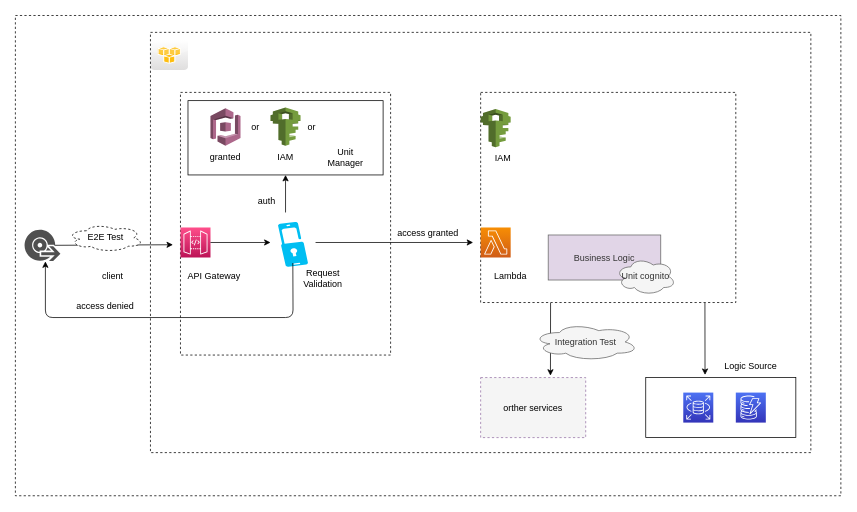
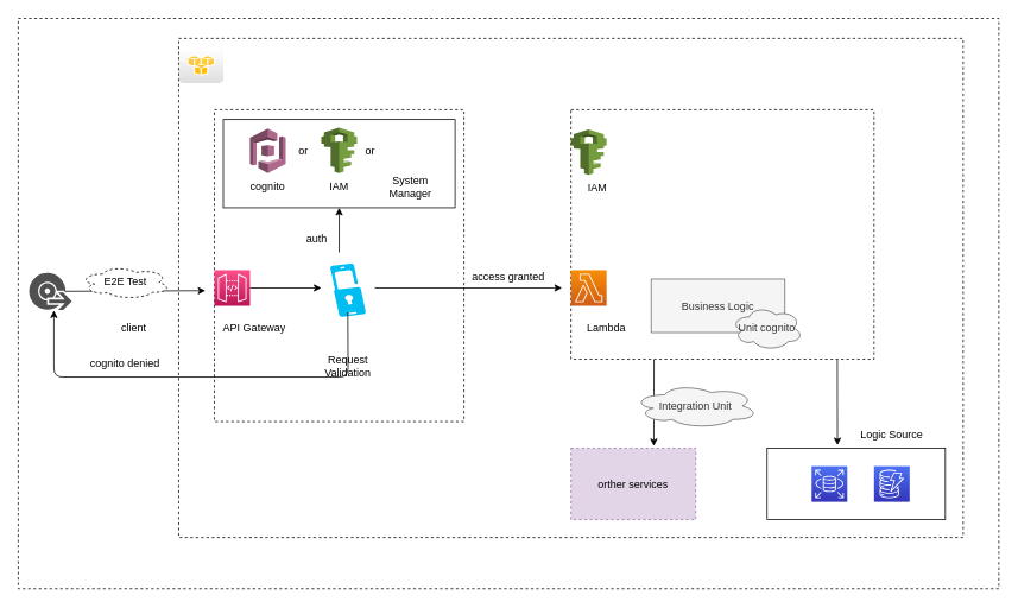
  <mxCell id="0" />
  <mxCell id="1" parent="0" />
  <mxCell id="2" value="" style="rounded=0;whiteSpace=wrap;html=1;fillColor=default;dashed=1;" parent="1" vertex="1"><mxGeometry x="20" y="20" width="1100" height="640" as="geometry" /></mxCell>
  <mxCell id="3" value="" style="rounded=0;whiteSpace=wrap;html=1;fillColor=none;dashed=1;" parent="1" vertex="1"><mxGeometry x="240" y="122.5" width="280" height="350" as="geometry" /></mxCell>
  <mxCell id="4" value="" style="rounded=0;whiteSpace=wrap;html=1;fillColor=none;dashed=1;" parent="1" vertex="1"><mxGeometry x="640" y="122.5" width="340" height="280" as="geometry" /></mxCell>
  <mxCell id="5" value="" style="rounded=0;whiteSpace=wrap;html=1;fillColor=none;" parent="1" vertex="1"><mxGeometry x="250" y="133.5" width="260" height="99" as="geometry" /></mxCell>
  <mxCell id="6" value="" style="sketch=0;points=[[0,0,0],[0.25,0,0],[0.5,0,0],[0.75,0,0],[1,0,0],[0,1,0],[0.25,1,0],[0.5,1,0],[0.75,1,0],[1,1,0],[0,0.25,0],[0,0.5,0],[0,0.75,0],[1,0.25,0],[1,0.5,0],[1,0.75,0]];outlineConnect=0;fontColor=#232F3E;gradientColor=#FF4F8B;gradientDirection=north;fillColor=#BC1356;strokeColor=#ffffff;dashed=0;verticalLabelPosition=bottom;verticalAlign=top;align=center;html=1;fontSize=12;fontStyle=0;aspect=fixed;shape=mxgraph.aws4.resourceIcon;resIcon=mxgraph.aws4.api_gateway;" parent="1" vertex="1"><mxGeometry x="240" y="302.5" width="40" height="40" as="geometry" /></mxCell>
  <mxCell id="7" value="" style="sketch=0;points=[[0,0,0],[0.25,0,0],[0.5,0,0],[0.75,0,0],[1,0,0],[0,1,0],[0.25,1,0],[0.5,1,0],[0.75,1,0],[1,1,0],[0,0.25,0],[0,0.5,0],[0,0.75,0],[1,0.25,0],[1,0.5,0],[1,0.75,0]];outlineConnect=0;fontColor=#232F3E;gradientColor=#F78E04;gradientDirection=north;fillColor=#D05C17;strokeColor=#ffffff;dashed=0;verticalLabelPosition=bottom;verticalAlign=top;align=center;html=1;fontSize=12;fontStyle=0;aspect=fixed;shape=mxgraph.aws4.resourceIcon;resIcon=mxgraph.aws4.lambda;" parent="1" vertex="1"><mxGeometry x="640" y="302.5" width="40" height="40" as="geometry" /></mxCell>
  <mxCell id="8" value="" style="dashed=0;outlineConnect=0;html=1;align=center;labelPosition=center;verticalLabelPosition=bottom;verticalAlign=top;shape=mxgraph.webicons.aws;gradientColor=#DFDEDE" parent="1" vertex="1"><mxGeometry x="200" y="52.5" width="50" height="40" as="geometry" /></mxCell>
  <mxCell id="9" value="" style="outlineConnect=0;dashed=0;verticalLabelPosition=bottom;verticalAlign=top;align=center;html=1;shape=mxgraph.aws3.iam;fillColor=#759C3E;gradientColor=none;" parent="1" vertex="1"><mxGeometry x="360" y="142.5" width="40" height="51" as="geometry" /></mxCell>
  <mxCell id="10" value="" style="verticalLabelPosition=bottom;html=1;verticalAlign=top;align=center;strokeColor=none;fillColor=#00BEF2;shape=mxgraph.azure.multi_factor_authentication;pointerEvents=1;" parent="1" vertex="1"><mxGeometry x="370" y="295" width="40" height="60" as="geometry" /></mxCell>
  <mxCell id="11" value="" style="outlineConnect=0;dashed=0;verticalLabelPosition=bottom;verticalAlign=top;align=center;html=1;shape=mxgraph.aws3.cognito;fillColor=#AD688B;gradientColor=none;" parent="1" vertex="1"><mxGeometry x="280" y="143.5" width="40" height="50" as="geometry" /></mxCell>
  <mxCell id="12" value="API Gateway" style="text;html=1;strokeColor=none;fillColor=none;align=center;verticalAlign=middle;whiteSpace=wrap;rounded=0;" parent="1" vertex="1"><mxGeometry x="230" y="352.5" width="110" height="30" as="geometry" /></mxCell>
  <mxCell id="13" value="" style="sketch=0;pointerEvents=1;shadow=0;dashed=0;html=1;strokeColor=none;labelPosition=center;verticalLabelPosition=bottom;verticalAlign=top;align=center;fillColor=#505050;shape=mxgraph.mscae.intune.client_software" parent="1" vertex="1"><mxGeometry x="30" y="303.75" width="50" height="45" as="geometry" /></mxCell>
  <mxCell id="14" value="client" style="text;html=1;strokeColor=none;fillColor=none;align=center;verticalAlign=middle;whiteSpace=wrap;rounded=0;" parent="1" vertex="1"><mxGeometry x="120" y="352.5" width="60" height="30" as="geometry" /></mxCell>
  <mxCell id="15" value="" style="endArrow=classic;html=1;exitX=0.86;exitY=0.5;exitDx=0;exitDy=0;exitPerimeter=0;" parent="1" source="13" edge="1"><mxGeometry width="50" height="50" relative="1" as="geometry"><mxPoint x="480" y="302.5" as="sourcePoint" /><mxPoint x="230" y="325.5" as="targetPoint" /></mxGeometry></mxCell>
- <mxCell id="16" value="granted" style="text;html=1;strokeColor=none;fillColor=none;align=center;verticalAlign=middle;whiteSpace=wrap;rounded=0;" parent="1" vertex="1"><mxGeometry x="270" y="193.5" width="60" height="30" as="geometry" /></mxCell>
+ <mxCell id="16" value="cognito" style="text;html=1;strokeColor=none;fillColor=none;align=center;verticalAlign=middle;whiteSpace=wrap;rounded=0;" parent="1" vertex="1"><mxGeometry x="270" y="193.5" width="60" height="30" as="geometry" /></mxCell>
  <mxCell id="17" value="IAM" style="text;html=1;strokeColor=none;fillColor=none;align=center;verticalAlign=middle;whiteSpace=wrap;rounded=0;" parent="1" vertex="1"><mxGeometry x="350" y="193.5" width="60" height="30" as="geometry" /></mxCell>
  <mxCell id="18" value="" style="shape=image;verticalLabelPosition=bottom;labelBackgroundColor=default;verticalAlign=top;aspect=fixed;imageAspect=0;image=https://graystum.com/content/images/2022/01/Screenshot-from-2022-01-08-13-31-10.png;" parent="1" vertex="1"><mxGeometry x="440" y="144.5" width="39" height="39" as="geometry" /></mxCell>
- <mxCell id="19" value="Unit Manager" style="text;html=1;strokeColor=none;fillColor=none;align=center;verticalAlign=middle;whiteSpace=wrap;rounded=0;" parent="1" vertex="1"><mxGeometry x="429.5" y="193.5" width="60" height="30" as="geometry" /></mxCell>
+ <mxCell id="19" value="System Manager" style="text;html=1;strokeColor=none;fillColor=none;align=center;verticalAlign=middle;whiteSpace=wrap;rounded=0;" parent="1" vertex="1"><mxGeometry x="429.5" y="193.5" width="60" height="30" as="geometry" /></mxCell>
  <mxCell id="20" value="" style="endArrow=classic;html=1;exitX=1;exitY=0.5;exitDx=0;exitDy=0;exitPerimeter=0;" parent="1" source="6" edge="1"><mxGeometry width="50" height="50" relative="1" as="geometry"><mxPoint x="480" y="292.5" as="sourcePoint" /><mxPoint x="360" y="322.5" as="targetPoint" /></mxGeometry></mxCell>
- <mxCell id="21" value="Request Validation" style="text;html=1;strokeColor=none;fillColor=none;align=center;verticalAlign=middle;whiteSpace=wrap;rounded=0;" parent="1" vertex="1"><mxGeometry x="400" y="355" width="60" height="30" as="geometry" /></mxCell>
+ <mxCell id="21" value="Request Validation" style="text;html=1;strokeColor=none;fillColor=none;align=center;verticalAlign=middle;whiteSpace=wrap;rounded=0;" parent="1" vertex="1"><mxGeometry x="360" y="395" width="60" height="30" as="geometry" /></mxCell>
  <mxCell id="22" value="Lambda" style="text;html=1;strokeColor=none;fillColor=none;align=center;verticalAlign=middle;whiteSpace=wrap;rounded=0;" parent="1" vertex="1"><mxGeometry x="650" y="352.5" width="60" height="30" as="geometry" /></mxCell>
  <mxCell id="23" value="" style="endArrow=classic;html=1;" parent="1" edge="1"><mxGeometry width="50" height="50" relative="1" as="geometry"><mxPoint x="420" y="322.5" as="sourcePoint" /><mxPoint x="630" y="322.5" as="targetPoint" /></mxGeometry></mxCell>
  <mxCell id="24" value="or" style="text;html=1;strokeColor=none;fillColor=none;align=center;verticalAlign=middle;whiteSpace=wrap;rounded=0;" parent="1" vertex="1"><mxGeometry x="310" y="153.5" width="60" height="30" as="geometry" /></mxCell>
  <mxCell id="25" value="or" style="text;html=1;strokeColor=none;fillColor=none;align=center;verticalAlign=middle;whiteSpace=wrap;rounded=0;" parent="1" vertex="1"><mxGeometry x="410" y="153.5" width="10" height="30" as="geometry" /></mxCell>
  <mxCell id="26" value="" style="endArrow=classic;html=1;entryX=0.6;entryY=0.976;entryDx=0;entryDy=0;entryPerimeter=0;exitX=0.493;exitY=0.914;exitDx=0;exitDy=0;exitPerimeter=0;" parent="1" source="10" target="13" edge="1"><mxGeometry width="50" height="50" relative="1" as="geometry"><mxPoint x="330" y="322.5" as="sourcePoint" /><mxPoint x="380" y="272.5" as="targetPoint" /><Array as="points"><mxPoint x="390" y="422.5" /><mxPoint x="60" y="422.5" /></Array></mxGeometry></mxCell>
- <mxCell id="27" value="access denied" style="text;html=1;strokeColor=none;fillColor=none;align=center;verticalAlign=middle;whiteSpace=wrap;rounded=0;" parent="1" vertex="1"><mxGeometry x="60" y="392.5" width="160" height="30" as="geometry" /></mxCell>
+ <mxCell id="27" value="cognito denied" style="text;html=1;strokeColor=none;fillColor=none;align=center;verticalAlign=middle;whiteSpace=wrap;rounded=0;" parent="1" vertex="1"><mxGeometry x="60" y="392.5" width="160" height="30" as="geometry" /></mxCell>
  <mxCell id="28" value="access granted" style="text;html=1;strokeColor=none;fillColor=none;align=center;verticalAlign=middle;whiteSpace=wrap;rounded=0;" parent="1" vertex="1"><mxGeometry x="489.5" y="295" width="160" height="30" as="geometry" /></mxCell>
  <mxCell id="29" value="" style="endArrow=classic;html=1;" parent="1" edge="1"><mxGeometry width="50" height="50" relative="1" as="geometry"><mxPoint x="380" y="282.5" as="sourcePoint" /><mxPoint x="380" y="232.5" as="targetPoint" /></mxGeometry></mxCell>
  <mxCell id="30" value="auth" style="text;html=1;strokeColor=none;fillColor=none;align=center;verticalAlign=middle;whiteSpace=wrap;rounded=0;" parent="1" vertex="1"><mxGeometry x="330" y="252.5" width="50" height="30" as="geometry" /></mxCell>
- <mxCell id="31" value="Business Logic" style="rounded=0;whiteSpace=wrap;html=1;fillColor=#e1d5e7;fontColor=#333333;strokeColor=#666666;" parent="1" vertex="1"><mxGeometry x="730" y="312.5" width="150" height="60" as="geometry" /></mxCell>
- <mxCell id="32" value="orther services" style="rounded=0;whiteSpace=wrap;html=1;fillColor=#f5f5f5;strokeColor=#9673a6;dashed=1;" parent="1" vertex="1"><mxGeometry x="640" y="502.5" width="140" height="80" as="geometry" /></mxCell>
+ <mxCell id="31" value="Business Logic" style="rounded=0;whiteSpace=wrap;html=1;fillColor=#f5f5f5;fontColor=#333333;strokeColor=#666666;" parent="1" vertex="1"><mxGeometry x="730" y="312.5" width="150" height="60" as="geometry" /></mxCell>
+ <mxCell id="32" value="orther services" style="rounded=0;whiteSpace=wrap;html=1;fillColor=#e1d5e7;strokeColor=#9673a6;dashed=1;" parent="1" vertex="1"><mxGeometry x="640" y="502.5" width="140" height="80" as="geometry" /></mxCell>
  <mxCell id="33" value="" style="outlineConnect=0;dashed=0;verticalLabelPosition=bottom;verticalAlign=top;align=center;html=1;shape=mxgraph.aws3.iam;fillColor=#759C3E;gradientColor=none;" parent="1" vertex="1"><mxGeometry x="640" y="144.5" width="40" height="51" as="geometry" /></mxCell>
  <mxCell id="34" value="Unit cognito" style="ellipse;shape=cloud;whiteSpace=wrap;html=1;fillColor=#f5f5f5;fontColor=#333333;strokeColor=#666666;" parent="1" vertex="1"><mxGeometry x="820" y="342.5" width="80" height="50" as="geometry" /></mxCell>
  <mxCell id="35" value="" style="endArrow=classic;html=1;exitX=0.274;exitY=1.002;exitDx=0;exitDy=0;exitPerimeter=0;" parent="1" source="4" edge="1"><mxGeometry width="50" height="50" relative="1" as="geometry"><mxPoint x="800" y="402.5" as="sourcePoint" /><mxPoint x="733" y="500" as="targetPoint" /></mxGeometry></mxCell>
- <mxCell id="36" value="Integration Test" style="ellipse;shape=cloud;whiteSpace=wrap;html=1;fillColor=#f5f5f5;fontColor=#333333;strokeColor=#666666;" parent="1" vertex="1"><mxGeometry x="710" y="430" width="140" height="50" as="geometry" /></mxCell>
+ <mxCell id="36" value="Integration Unit" style="ellipse;shape=cloud;whiteSpace=wrap;html=1;fillColor=#f5f5f5;fontColor=#333333;strokeColor=#666666;" parent="1" vertex="1"><mxGeometry x="710" y="430" width="140" height="50" as="geometry" /></mxCell>
  <mxCell id="37" value="IAM" style="text;html=1;strokeColor=none;fillColor=none;align=center;verticalAlign=middle;whiteSpace=wrap;rounded=0;" parent="1" vertex="1"><mxGeometry x="640" y="195.5" width="60" height="30" as="geometry" /></mxCell>
  <mxCell id="38" value="" style="rounded=0;whiteSpace=wrap;html=1;fillColor=none;dashed=1;" parent="1" vertex="1"><mxGeometry x="200" y="42.5" width="880" height="560" as="geometry" /></mxCell>
  <mxCell id="39" value="E2E Test" style="ellipse;shape=cloud;whiteSpace=wrap;html=1;dashed=1;fillColor=default;" parent="1" vertex="1"><mxGeometry x="89.5" y="297.5" width="101" height="37.5" as="geometry" /></mxCell>
  <mxCell id="40" value="" style="sketch=0;points=[[0,0,0],[0.25,0,0],[0.5,0,0],[0.75,0,0],[1,0,0],[0,1,0],[0.25,1,0],[0.5,1,0],[0.75,1,0],[1,1,0],[0,0.25,0],[0,0.5,0],[0,0.75,0],[1,0.25,0],[1,0.5,0],[1,0.75,0]];outlineConnect=0;fontColor=#232F3E;gradientColor=#4D72F3;gradientDirection=north;fillColor=#3334B9;strokeColor=#ffffff;dashed=0;verticalLabelPosition=bottom;verticalAlign=top;align=center;html=1;fontSize=12;fontStyle=0;aspect=fixed;shape=mxgraph.aws4.resourceIcon;resIcon=mxgraph.aws4.rds;" parent="1" vertex="1"><mxGeometry x="910" y="522.5" width="40" height="40" as="geometry" /></mxCell>
  <mxCell id="41" value="" style="rounded=0;whiteSpace=wrap;html=1;fillColor=none;" parent="1" vertex="1"><mxGeometry x="860" y="502.5" width="200" height="80" as="geometry" /></mxCell>
  <mxCell id="42" value="" style="sketch=0;points=[[0,0,0],[0.25,0,0],[0.5,0,0],[0.75,0,0],[1,0,0],[0,1,0],[0.25,1,0],[0.5,1,0],[0.75,1,0],[1,1,0],[0,0.25,0],[0,0.5,0],[0,0.75,0],[1,0.25,0],[1,0.5,0],[1,0.75,0]];outlineConnect=0;fontColor=#232F3E;gradientColor=#4D72F3;gradientDirection=north;fillColor=#3334B9;strokeColor=#ffffff;dashed=0;verticalLabelPosition=bottom;verticalAlign=top;align=center;html=1;fontSize=12;fontStyle=0;aspect=fixed;shape=mxgraph.aws4.resourceIcon;resIcon=mxgraph.aws4.dynamodb;" parent="1" vertex="1"><mxGeometry x="980" y="522.5" width="40" height="40" as="geometry" /></mxCell>
  <mxCell id="43" value="" style="endArrow=classic;html=1;entryX=0.395;entryY=-0.044;entryDx=0;entryDy=0;entryPerimeter=0;exitX=0.879;exitY=1.002;exitDx=0;exitDy=0;exitPerimeter=0;" parent="1" source="4" target="41" edge="1"><mxGeometry width="50" height="50" relative="1" as="geometry"><mxPoint x="440" y="320" as="sourcePoint" /><mxPoint x="490" y="270" as="targetPoint" /></mxGeometry></mxCell>
  <mxCell id="44" value="Logic Source" style="text;html=1;strokeColor=none;fillColor=none;align=center;verticalAlign=middle;whiteSpace=wrap;rounded=0;" parent="1" vertex="1"><mxGeometry x="950" y="472.5" width="100" height="30" as="geometry" /></mxCell>
